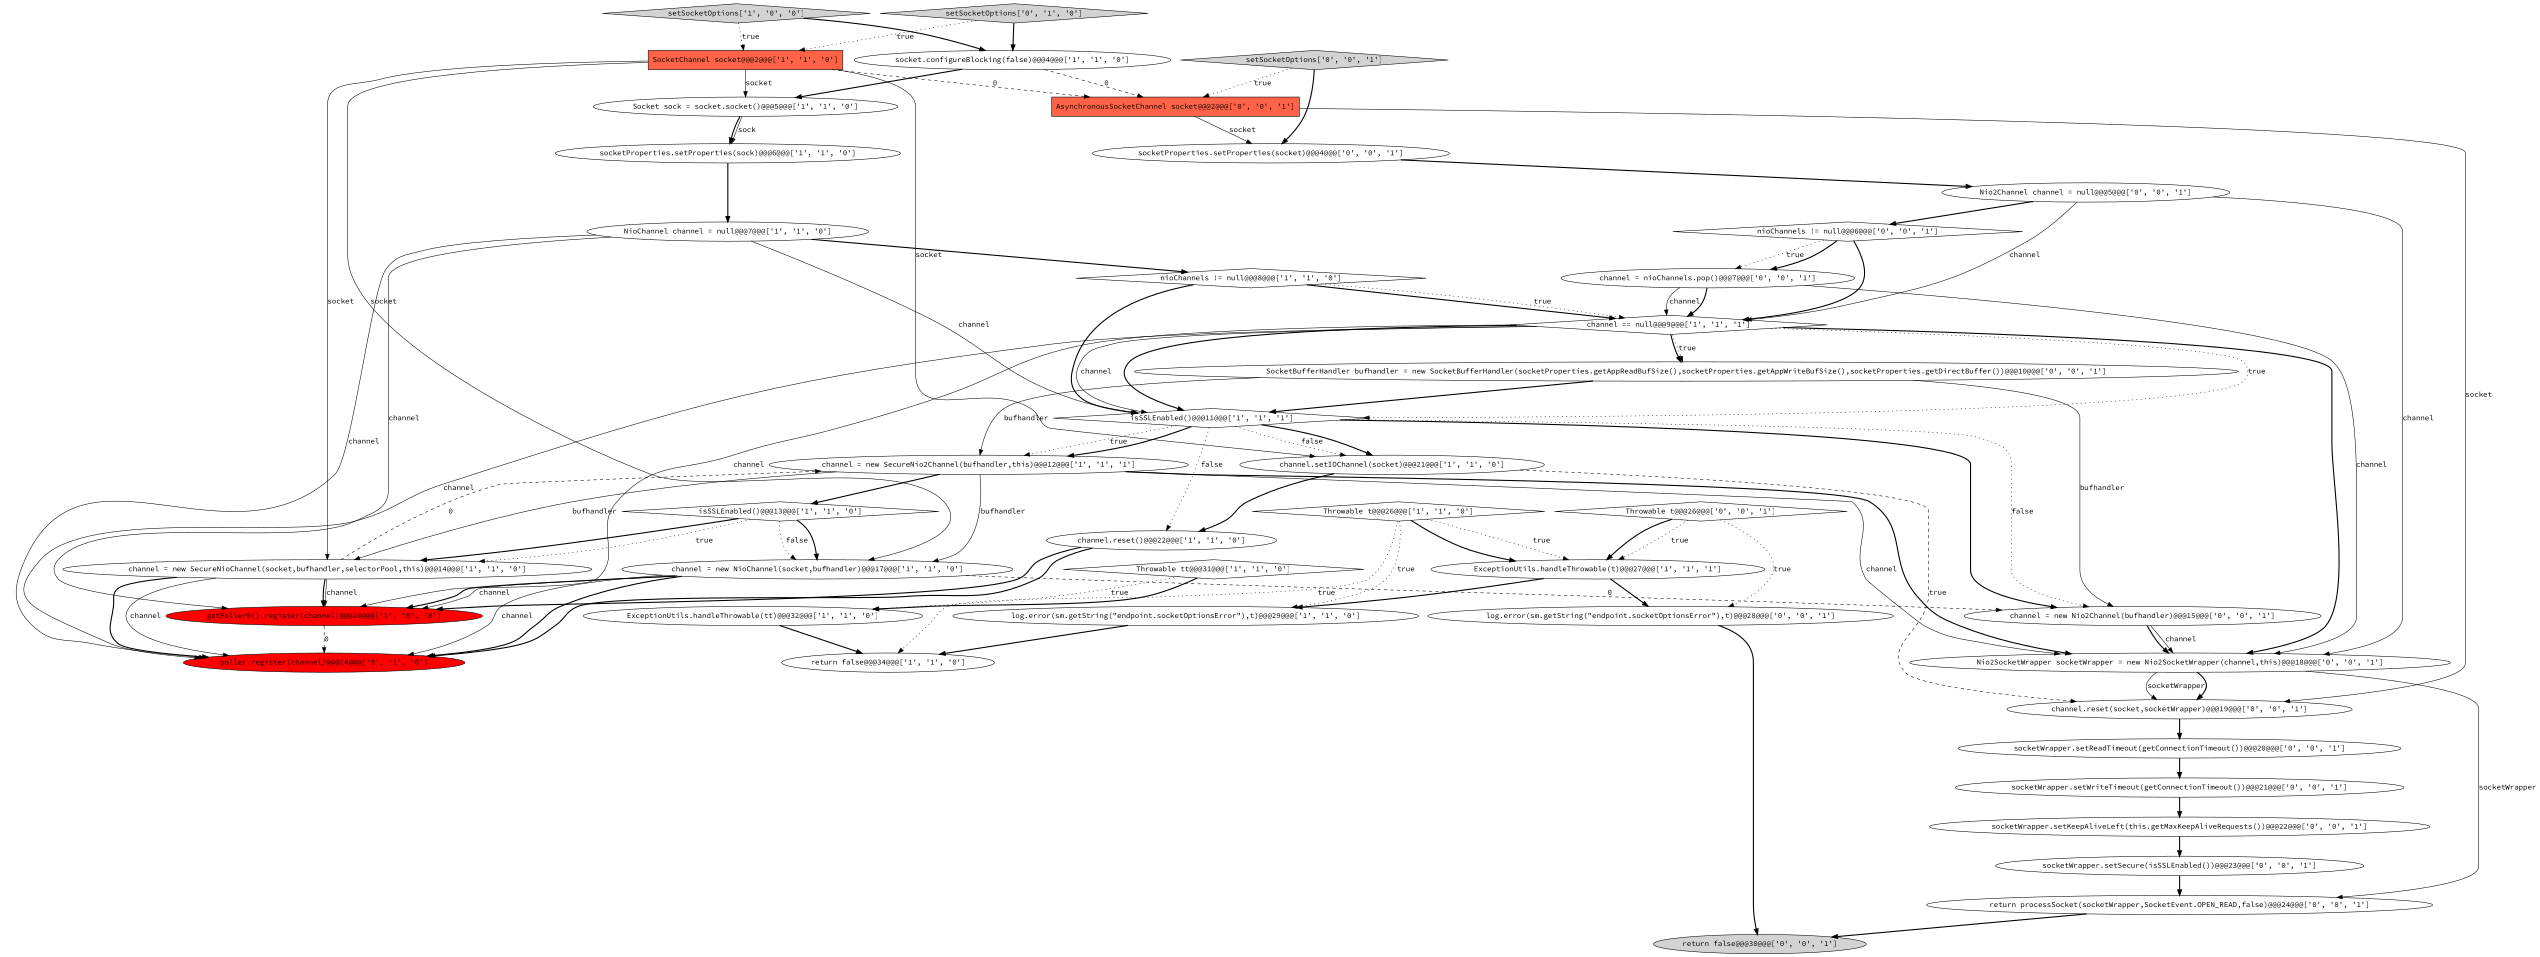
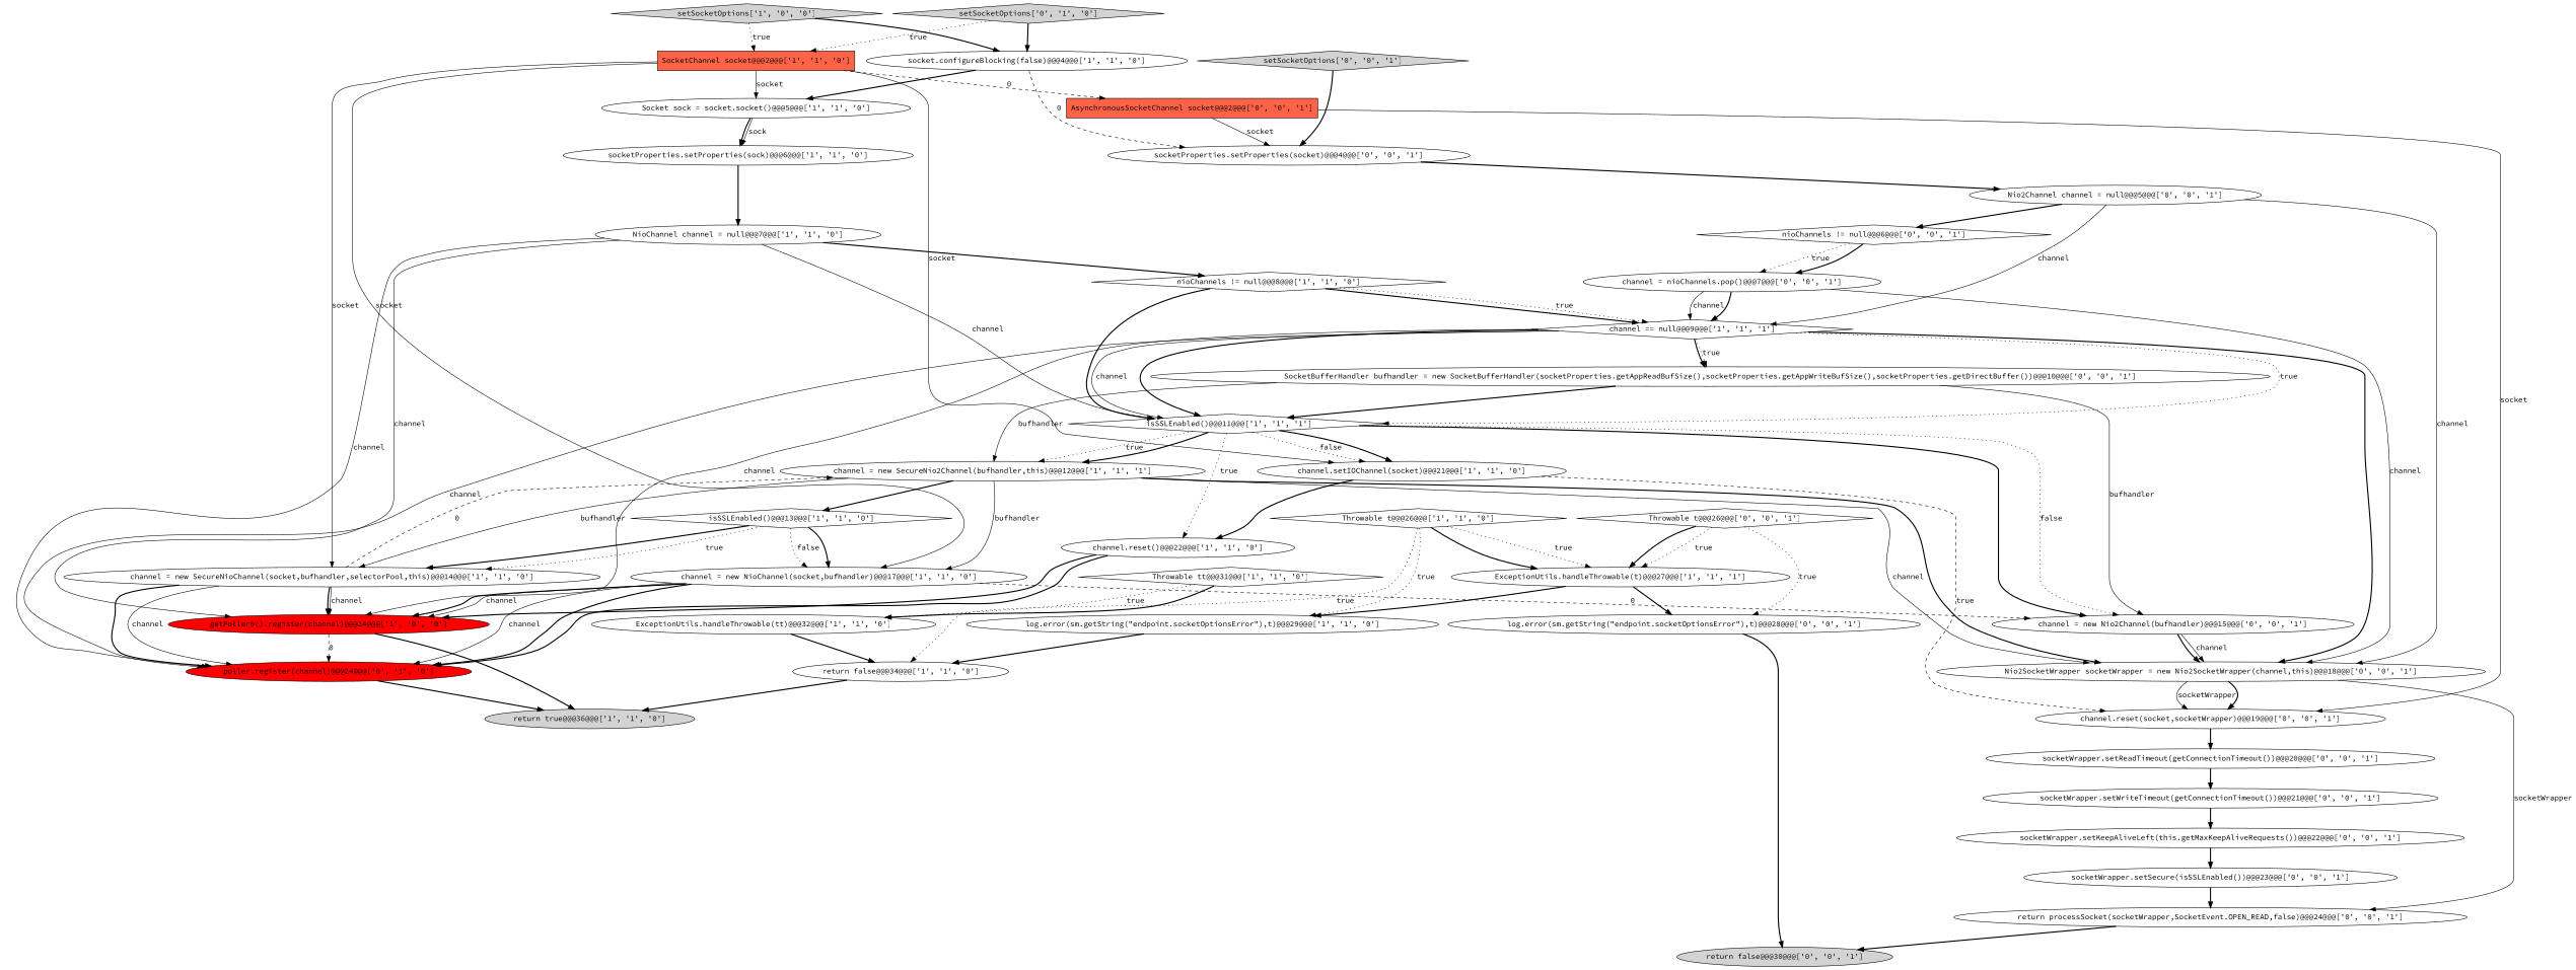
  digraph {
    fontname="Source Code Pro"
    node [fillcolor=white fontname="Source Code Pro" shape=ellipse style=filled]
    edge [fontname="Source Code Pro" style=bold]
    n1 [fillcolor=tomato label="SocketChannel socket@@@2@@@['1', '1', '0']" shape=box]
    n2 [label="channel.setIOChannel(socket)@@@21@@@['1', '1', '0']"]
    n3 [fillcolor=tomato label="AsynchronousSocketChannel socket@@@2@@@['0', '0', '1']" shape=box]
    n4 [label="Socket sock = socket.socket()@@@5@@@['1', '1', '0']"]
    n5 [label="channel = new NioChannel(socket,bufhandler)@@@17@@@['1', '1', '0']"]
    n6 [label="channel = new SecureNioChannel(socket,bufhandler,selectorPool,this)@@@14@@@['1', '1', '0']"]
    n7 [label="channel.reset(socket,socketWrapper)@@@19@@@['0', '0', '1']"]
    n8 [label="channel.reset()@@@22@@@['1', '1', '0']"]
    n9 [label="socketProperties.setProperties(socket)@@@4@@@['0', '0', '1']"]
    n10 [label="socketProperties.setProperties(sock)@@@6@@@['1', '1', '0']"]
    n11 [fillcolor=red label="getPoller0().register(channel)@@@24@@@['1', '0', '0']"]
    n12 [fillcolor=red label="poller.register(channel)@@@24@@@['0', '1', '0']"]
    n13 [label="channel = new Nio2Channel(bufhandler)@@@15@@@['0', '0', '1']"]
    n14 [label="channel = new SecureNio2Channel(bufhandler,this)@@@12@@@['1', '1', '1']"]
+   n15 [fillcolor=lightgray label="return true@@@36@@@['1', '1', '0']"]
    n16 [label="socketWrapper.setWriteTimeout(getConnectionTimeout())@@@21@@@['0', '0', '1']"]
    n17 [label="socketWrapper.setKeepAliveLeft(this.getMaxKeepAliveRequests())@@@22@@@['0', '0', '1']"]
    n18 [label="socketWrapper.setSecure(isSSLEnabled())@@@23@@@['0', '0', '1']"]
    n19 [label="return processSocket(socketWrapper,SocketEvent.OPEN_READ,false)@@@24@@@['0', '0', '1']"]
    n20 [fillcolor=lightgray label="return false@@@30@@@['0', '0', '1']"]
    n21 [label="channel == null@@@9@@@['1', '1', '1']" shape=diamond]
    n22 [label="Nio2SocketWrapper socketWrapper = new Nio2SocketWrapper(channel,this)@@@18@@@['0', '0', '1']"]
    n23 [label="isSSLEnabled()@@@11@@@['1', '1', '1']" shape=diamond]
    n24 [label="SocketBufferHandler bufhandler = new SocketBufferHandler(socketProperties.getAppReadBufSize(),socketProperties.getAppWriteBufSize(),socketProperties.getDirectBuffer())@@@10@@@['0', '0', '1']"]
    n25 [label="Throwable tt@@@31@@@['1', '1', '0']" shape=diamond]
    n26 [label="ExceptionUtils.handleThrowable(tt)@@@32@@@['1', '1', '0']"]
    n27 [label="return false@@@34@@@['1', '1', '0']"]
    n28 [label="socketWrapper.setReadTimeout(getConnectionTimeout())@@@20@@@['0', '0', '1']"]
    n29 [label="NioChannel channel = null@@@7@@@['1', '1', '0']"]
    n30 [label="nioChannels != null@@@8@@@['1', '1', '0']" shape=diamond]
    n31 [label="log.error(sm.getString(\"endpoint.socketOptionsError\"),t)@@@29@@@['1', '1', '0']"]
    n32 [label="Throwable t@@@26@@@['0', '0', '1']" shape=diamond]
    n33 [label="ExceptionUtils.handleThrowable(t)@@@27@@@['1', '1', '1']"]
    n34 [label="log.error(sm.getString(\"endpoint.socketOptionsError\"),t)@@@28@@@['0', '0', '1']"]
    n35 [fillcolor=lightgray label="setSocketOptions['0', '0', '1']" shape=diamond]
    n36 [label="Nio2Channel channel = null@@@5@@@['0', '0', '1']"]
    n37 [label="channel = nioChannels.pop()@@@7@@@['0', '0', '1']"]
    n38 [fillcolor=lightgray label="setSocketOptions['1', '0', '0']" shape=diamond]
    n39 [label="socket.configureBlocking(false)@@@4@@@['1', '1', '0']"]
    n40 [label="nioChannels != null@@@6@@@['0', '0', '1']" shape=diamond]
    n41 [label="Throwable t@@@26@@@['1', '1', '0']" shape=diamond]
    n42 [label="isSSLEnabled()@@@13@@@['1', '1', '0']" shape=diamond]
    n43 [fillcolor=lightgray label="setSocketOptions['0', '1', '0']" shape=diamond]
    n1 -> n2 [label=socket style=solid]
    n1 -> n3 [label=0 style=dashed]
    n1 -> n4 [label=socket style=solid]
    n1 -> n5 [label=socket style=solid]
    n1 -> n6 [label=socket style=solid]
    n2 -> n7 [label=true style=dashed]
    n2 -> n8
    n3 -> n7 [label=socket style=solid]
    n3 -> n9 [label=socket style=solid]
    n4 -> n10
    n4 -> n10 [label=sock style=solid]
    n5 -> n11 [label=channel style=solid]
    n5 -> n11
    n5 -> n12
    n5 -> n12 [label=channel style=solid]
    n5 -> n13 [label=0 style=dashed]
    n6 -> n11 [label=channel style=solid]
    n6 -> n11
    n6 -> n12
    n6 -> n12 [label=channel style=solid]
    n6 -> n14 [label=0 style=dashed]
    n7 -> n28
    n8 -> n11
    n8 -> n12
    n9 -> n36
    n10 -> n29
    n11 -> n12 [label=0 style=dashed]
+   n11 -> n15
+   n12 -> n15
    n13 -> n22
    n13 -> n22 [label=channel style=solid]
    n14 -> n5 [label=bufhandler style=solid]
    n14 -> n6 [label=bufhandler style=solid]
    n14 -> n22
    n14 -> n22 [label=channel style=solid]
    n14 -> n42
    n16 -> n17
    n17 -> n18
    n18 -> n19
    n19 -> n20
    n21 -> n11 [label=channel style=solid]
    n21 -> n12 [label=channel style=solid]
    n21 -> n22
    n21 -> n23 [label=true style=dotted]
    n21 -> n23 [label=channel style=solid]
    n21 -> n23
    n21 -> n24 [label=true style=dotted]
    n21 -> n24
    n22 -> n7 [label=socketWrapper style=solid]
    n22 -> n7
    n22 -> n19 [label=socketWrapper style=solid]
    n23 -> n2 [label=false style=dotted]
    n23 -> n2
-   n23 -> n8 [label=false style=dotted]
+   n23 -> n8 [label=true style=dotted]
    n23 -> n13 [label=false style=dotted]
    n23 -> n13
    n23 -> n14 [label=true style=dotted]
    n23 -> n14
    n24 -> n13 [label=bufhandler style=solid]
    n24 -> n14 [label=bufhandler style=solid]
    n24 -> n23
    n25 -> n26
    n25 -> n26 [label=true style=dotted]
    n26 -> n27
+   n27 -> n15
    n28 -> n16
    n29 -> n11 [label=channel style=solid]
    n29 -> n12 [label=channel style=solid]
    n29 -> n23 [label=channel style=solid]
    n29 -> n30
    n30 -> n21
    n30 -> n21 [label=true style=dotted]
    n30 -> n23
    n31 -> n27
    n32 -> n33
    n32 -> n33 [label=true style=dotted]
    n32 -> n34 [label=true style=dotted]
    n33 -> n31
    n33 -> n34
    n34 -> n20
-   n35 -> n3 [label=true style=dotted]
    n35 -> n9
    n36 -> n21 [label=channel style=solid]
    n36 -> n22 [label=channel style=solid]
    n36 -> n40
    n37 -> n21 [label=channel style=solid]
    n37 -> n21
    n37 -> n22 [label=channel style=solid]
    n38 -> n1 [label=true style=dotted]
    n38 -> n39
    n39 -> n4
-   n39 -> n3 [label=0 style=dashed]
-   n40 -> n21
+   n39 -> n9 [label=0 style=dashed]
    n40 -> n37 [label=true style=dotted]
    n40 -> n37
    n41 -> n27 [label=true style=dotted]
    n41 -> n31 [label=true style=dotted]
    n41 -> n33 [label=true style=dotted]
    n41 -> n33
    n42 -> n5 [label=false style=dotted]
    n42 -> n5
    n42 -> n6
    n42 -> n6 [label=true style=dotted]
    n43 -> n1 [label=true style=dotted]
    n43 -> n39
  }
